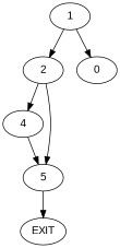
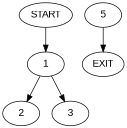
  digraph {
    fontname="Liberation Sans"
    node [fontname="Liberation Sans"]
    edge [fontname="Liberation Sans"]
+   n1 [label=START]
    1
    2
-   3 [label=0]
-   4
+   3
    5
    n7 [label=EXIT]
+   n1 -> 1
    1 -> 2
    1 -> 3
-   2 -> 4
-   2 -> 5
-   4 -> 5
    5 -> n7
  }
